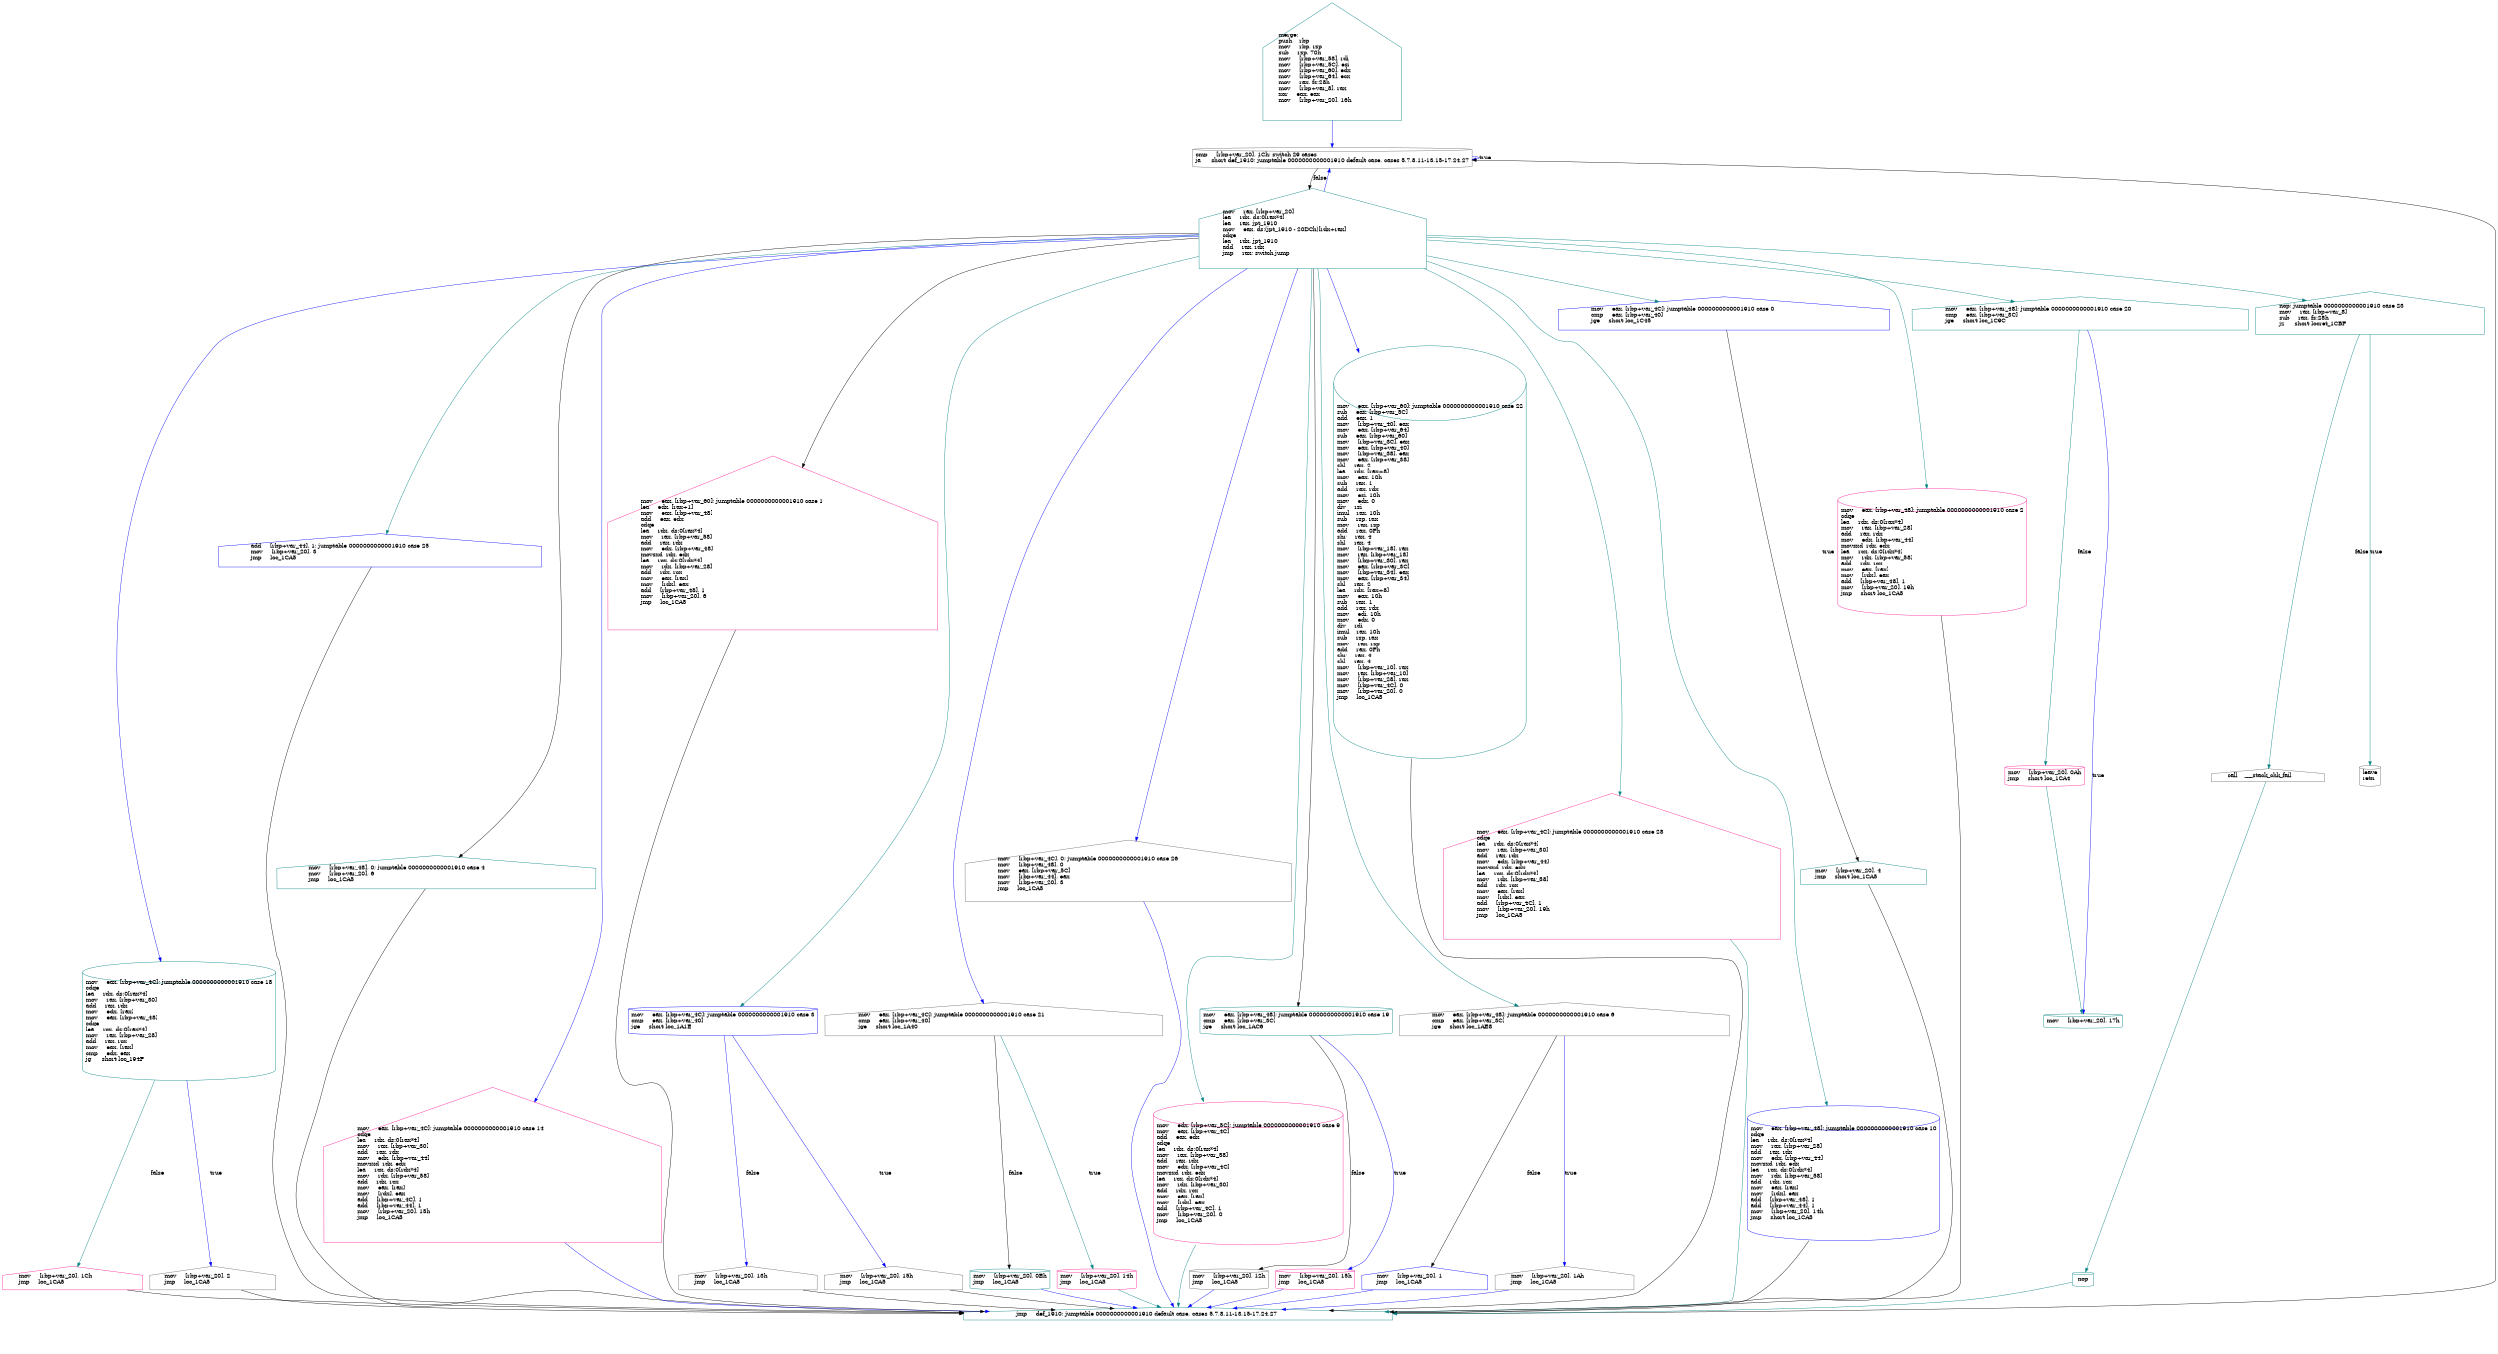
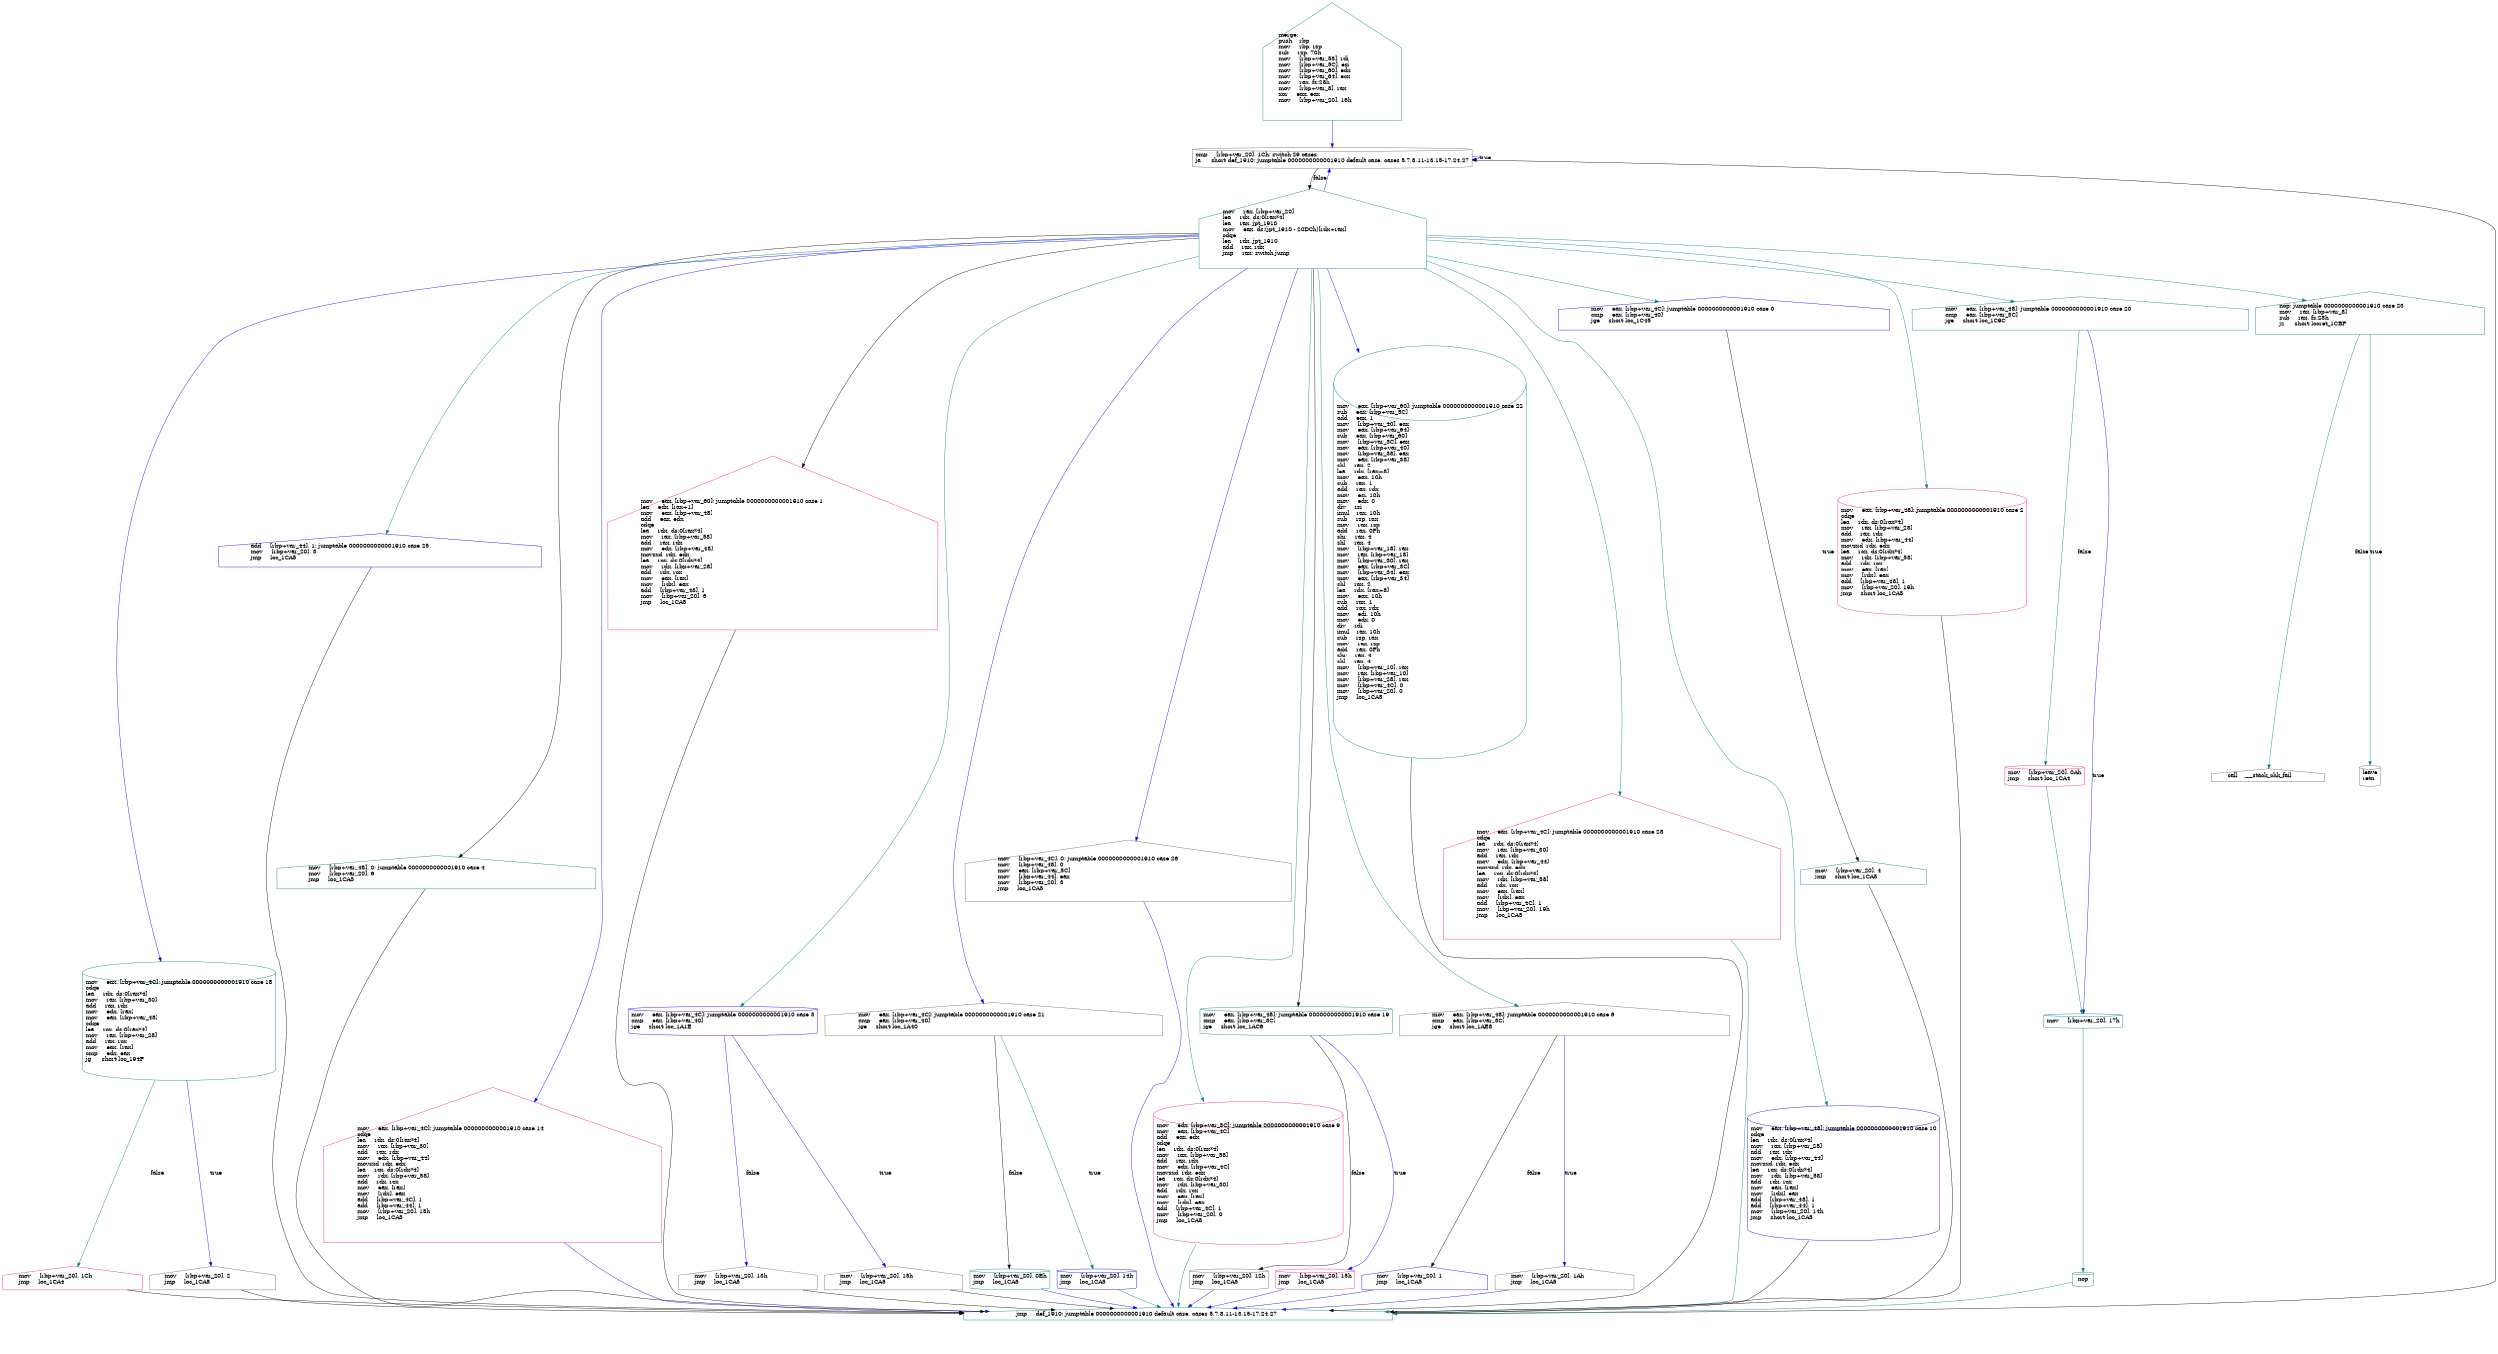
  digraph {
    node [color=teal shape=house]
    edge [color=blue]
    n1 [label="merge:\lpush    rbp\lmov     rbp, rsp\lsub     rsp, 70h\lmov     [rbp+var_58], rdi\lmov     [rbp+var_5C], esi\lmov     [rbp+var_60], edx\lmov     [rbp+var_64], ecx\lmov     rax, fs:28h\lmov     [rbp+var_8], rax\lxor     eax, eax\lmov     [rbp+var_20], 16h\l"]
    n2 [color=gray40 label="cmp     [rbp+var_20], 1Ch; switch 29 cases\lja      short def_1910; jumptable 0000000000001910 default case, cases 5,7,8,11-13,15-17,24,27\l" shape=cylinder]
    n3 [label="mov     rax, [rbp+var_20]\llea     rdx, ds:0[rax*4]\llea     rax, jpt_1910\lmov     eax, ds:(jpt_1910 - 20DCh)[rdx+rax]\lcdqe\llea     rdx, jpt_1910\ladd     rax, rdx\ljmp     rax; switch jump\l"]
    n4 [label="mov     eax, [rbp+var_4C]; jumptable 0000000000001910 case 18\lcdqe\llea     rdx, ds:0[rax*4]\lmov     rax, [rbp+var_30]\ladd     rax, rdx\lmov     edx, [rax]\lmov     eax, [rbp+var_48]\lcdqe\llea     rcx, ds:0[rax*4]\lmov     rax, [rbp+var_28]\ladd     rax, rcx\lmov     eax, [rax]\lcmp     edx, eax\ljg      short loc_194F\l" shape=cylinder]
    n5 [color=blue label="add     [rbp+var_44], 1; jumptable 0000000000001910 case 25\lmov     [rbp+var_20], 3\ljmp     loc_1CA5\l"]
    n6 [label="mov     [rbp+var_48], 0; jumptable 0000000000001910 case 4\lmov     [rbp+var_20], 6\ljmp     loc_1CA5\l"]
    n7 [color=deeppink label="mov     eax, [rbp+var_4C]; jumptable 0000000000001910 case 14\lcdqe\llea     rdx, ds:0[rax*4]\lmov     rax, [rbp+var_30]\ladd     rax, rdx\lmov     edx, [rbp+var_44]\lmovsxd  rdx, edx\llea     rcx, ds:0[rdx*4]\lmov     rdx, [rbp+var_58]\ladd     rdx, rcx\lmov     eax, [rax]\lmov     [rdx], eax\ladd     [rbp+var_4C], 1\ladd     [rbp+var_44], 1\lmov     [rbp+var_20], 15h\ljmp     loc_1CA5\l"]
    n8 [color=deeppink label="mov     eax, [rbp+var_60]; jumptable 0000000000001910 case 1\llea     edx, [rax+1]\lmov     eax, [rbp+var_48]\ladd     eax, edx\lcdqe\llea     rdx, ds:0[rax*4]\lmov     rax, [rbp+var_58]\ladd     rax, rdx\lmov     edx, [rbp+var_48]\lmovsxd  rdx, edx\llea     rcx, ds:0[rdx*4]\lmov     rdx, [rbp+var_28]\ladd     rdx, rcx\lmov     eax, [rax]\lmov     [rdx], eax\ladd     [rbp+var_48], 1\lmov     [rbp+var_20], 6\ljmp     loc_1CA5\l"]
    n9 [color=blue label="mov     eax, [rbp+var_4C]; jumptable 0000000000001910 case 3\lcmp     eax, [rbp+var_40]\ljge     short loc_1A1E\l" shape=cylinder]
    n10 [color=gray40 label="mov     eax, [rbp+var_4C]; jumptable 0000000000001910 case 21\lcmp     eax, [rbp+var_40]\ljge     short loc_1A40\l"]
    n11 [color=gray40 label="mov     [rbp+var_4C], 0; jumptable 0000000000001910 case 26\lmov     [rbp+var_48], 0\lmov     eax, [rbp+var_5C]\lmov     [rbp+var_44], eax\lmov     [rbp+var_20], 3\ljmp     loc_1CA5\l"]
    n12 [color=deeppink label="mov     edx, [rbp+var_5C]; jumptable 0000000000001910 case 9\lmov     eax, [rbp+var_4C]\ladd     eax, edx\lcdqe\llea     rdx, ds:0[rax*4]\lmov     rax, [rbp+var_58]\ladd     rax, rdx\lmov     edx, [rbp+var_4C]\lmovsxd  rdx, edx\llea     rcx, ds:0[rdx*4]\lmov     rdx, [rbp+var_30]\ladd     rdx, rcx\lmov     eax, [rax]\lmov     [rdx], eax\ladd     [rbp+var_4C], 1\lmov     [rbp+var_20], 0\ljmp     loc_1CA5\l" shape=cylinder]
    n13 [label="mov     eax, [rbp+var_48]; jumptable 0000000000001910 case 19\lcmp     eax, [rbp+var_3C]\ljge     short loc_1AC6\l" shape=cylinder]
    n14 [color=gray40 label="mov     eax, [rbp+var_48]; jumptable 0000000000001910 case 6\lcmp     eax, [rbp+var_3C]\ljge     short loc_1AE8\l"]
    n15 [label="mov     eax, [rbp+var_60]; jumptable 0000000000001910 case 22\lsub     eax, [rbp+var_5C]\ladd     eax, 1\lmov     [rbp+var_40], eax\lmov     eax, [rbp+var_64]\lsub     eax, [rbp+var_60]\lmov     [rbp+var_3C], eax\lmov     eax, [rbp+var_40]\lmov     [rbp+var_38], eax\lmov     eax, [rbp+var_38]\lshl     rax, 2\llea     rdx, [rax+8]\lmov     eax, 10h\lsub     rax, 1\ladd     rax, rdx\lmov     esi, 10h\lmov     edx, 0\ldiv     rsi\limul    rax, 10h\lsub     rsp, rax\lmov     rax, rsp\ladd     rax, 0Fh\lshr     rax, 4\lshl     rax, 4\lmov     [rbp+var_18], rax\lmov     rax, [rbp+var_18]\lmov     [rbp+var_30], rax\lmov     eax, [rbp+var_3C]\lmov     [rbp+var_34], eax\lmov     eax, [rbp+var_34]\lshl     rax, 2\llea     rdx, [rax+8]\lmov     eax, 10h\lsub     rax, 1\ladd     rax, rdx\lmov     edi, 10h\lmov     edx, 0\ldiv     rdi\limul    rax, 10h\lsub     rsp, rax\lmov     rax, rsp\ladd     rax, 0Fh\lshr     rax, 4\lshl     rax, 4\lmov     [rbp+var_10], rax\lmov     rax, [rbp+var_10]\lmov     [rbp+var_28], rax\lmov     [rbp+var_4C], 0\lmov     [rbp+var_20], 0\ljmp     loc_1CA5\l" shape=cylinder]
    n16 [color=deeppink label="mov     eax, [rbp+var_4C]; jumptable 0000000000001910 case 28\lcdqe\llea     rdx, ds:0[rax*4]\lmov     rax, [rbp+var_30]\ladd     rax, rdx\lmov     edx, [rbp+var_44]\lmovsxd  rdx, edx\llea     rcx, ds:0[rdx*4]\lmov     rdx, [rbp+var_58]\ladd     rdx, rcx\lmov     eax, [rax]\lmov     [rdx], eax\ladd     [rbp+var_4C], 1\lmov     [rbp+var_20], 19h\ljmp     loc_1CA5\l"]
    n17 [color=blue label="mov     eax, [rbp+var_48]; jumptable 0000000000001910 case 10\lcdqe\llea     rdx, ds:0[rax*4]\lmov     rax, [rbp+var_28]\ladd     rax, rdx\lmov     edx, [rbp+var_44]\lmovsxd  rdx, edx\llea     rcx, ds:0[rdx*4]\lmov     rdx, [rbp+var_58]\ladd     rdx, rcx\lmov     eax, [rax]\lmov     [rdx], eax\ladd     [rbp+var_48], 1\ladd     [rbp+var_44], 1\lmov     [rbp+var_20], 14h\ljmp     short loc_1CA5\l" shape=cylinder]
    n18 [color=blue label="mov     eax, [rbp+var_4C]; jumptable 0000000000001910 case 0\lcmp     eax, [rbp+var_40]\ljge     short loc_1C45\l"]
    n19 [color=deeppink label="mov     eax, [rbp+var_48]; jumptable 0000000000001910 case 2\lcdqe\llea     rdx, ds:0[rax*4]\lmov     rax, [rbp+var_28]\ladd     rax, rdx\lmov     edx, [rbp+var_44]\lmovsxd  rdx, edx\llea     rcx, ds:0[rdx*4]\lmov     rdx, [rbp+var_58]\ladd     rdx, rcx\lmov     eax, [rax]\lmov     [rdx], eax\ladd     [rbp+var_48], 1\lmov     [rbp+var_20], 19h\ljmp     short loc_1CA5\l" shape=cylinder]
    n20 [label="mov     eax, [rbp+var_48]; jumptable 0000000000001910 case 20\lcmp     eax, [rbp+var_3C]\ljge     short loc_1C9C\l"]
    n21 [label="nop; jumptable 0000000000001910 case 23\lmov     rax, [rbp+var_8]\lsub     rax, fs:28h\ljz      short locret_1CBF\l"]
-   n22 [color=deeppink label="mov     [rbp+var_20], 1Ch\ljmp     loc_1CA5\l"]
+   n22 [color=deeppink label="mov     [rbp+var_20], 1Ch\ljmp     loc_1CA4\l"]
    n23 [color=gray40 label="mov     [rbp+var_20], 2\ljmp     loc_1CA5\l"]
    n24 [label="jmp     def_1910; jumptable 0000000000001910 default case, cases 5,7,8,11-13,15-17,24,27\l"]
    n25 [color=gray40 label="mov     [rbp+var_20], 13h\ljmp     loc_1CA5\l"]
    n26 [color=gray40 label="mov     [rbp+var_20], 15h\ljmp     loc_1CA5\l"]
    n27 [label="mov     [rbp+var_20], 0Eh\ljmp     loc_1CA5\l" shape=cylinder]
-   n28 [color=deeppink label="mov     [rbp+var_20], 14h\ljmp     loc_1CA5\l" shape=cylinder]
+   n28 [color=blue label="mov     [rbp+var_20], 14h\ljmp     loc_1CA5\l" shape=cylinder]
    n29 [color=gray40 label="mov     [rbp+var_20], 12h\ljmp     loc_1CA5\l" shape=cylinder]
    n30 [color=deeppink label="mov     [rbp+var_20], 15h\ljmp     loc_1CA5\l" shape=cylinder]
    n31 [color=blue label="mov     [rbp+var_20], 1\ljmp     loc_1CA5\l"]
    n32 [color=gray40 label="mov     [rbp+var_20], 1Ah\ljmp     loc_1CA5\l"]
    n33 [label="mov     [rbp+var_20], 4\ljmp     short loc_1CA5\l"]
    n34 [color=deeppink label="mov     [rbp+var_20], 0Ah\ljmp     short loc_1CA4\l" shape=cylinder]
    n35 [label="mov     [rbp+var_20], 17h\l" shape=cylinder]
    n36 [color=gray40 label="call    ___stack_chk_fail\l"]
    n37 [color=gray40 label="leave\lretn\l" shape=cylinder]
    n38 [label="nop\l" shape=cylinder]
    n1 -> n2
    n2 -> n2 [label=true]
    n2 -> n3 [color=black label=false]
    n3 -> n2
    n3 -> n4
    n3 -> n5 [color=teal]
    n3 -> n6 [color=black]
    n3 -> n7
    n3 -> n8 [color=black]
    n3 -> n9 [color=teal]
    n3 -> n10
    n3 -> n11
    n3 -> n12 [color=teal]
    n3 -> n13 [color=black]
    n3 -> n14 [color=teal]
    n3 -> n15
    n3 -> n16 [color=teal]
    n3 -> n17 [color=teal]
    n3 -> n18 [color=teal]
    n3 -> n19 [color=teal]
    n3 -> n20 [color=teal]
    n3 -> n21 [color=teal]
    n4 -> n22 [color=teal label=false]
    n4 -> n23 [label=true]
    n5 -> n24 [color=black]
    n6 -> n24 [color=black]
    n7 -> n24
    n8 -> n24 [color=black]
    n9 -> n25 [label=false]
    n9 -> n26 [label=true]
    n10 -> n27 [color=black label=false]
    n10 -> n28 [color=teal label=true]
    n11 -> n24
    n12 -> n24 [color=teal]
    n13 -> n29 [color=black label=false]
    n13 -> n30 [label=true]
    n14 -> n31 [color=black label=false]
    n14 -> n32 [label=true]
    n15 -> n24 [color=black]
    n16 -> n24 [color=teal]
    n17 -> n24 [color=black]
    n18 -> n33 [color=black label=true]
    n19 -> n24 [color=black]
    n20 -> n34 [color=teal label=false]
    n20 -> n35 [label=true]
    n21 -> n36 [color=teal label=false]
    n21 -> n37 [color=teal label=true]
    n22 -> n24 [color=black]
    n23 -> n24 [color=black]
    n24 -> n2 [color=black]
    n25 -> n24 [color=black]
    n26 -> n24 [color=black]
    n27 -> n24
    n28 -> n24 [color=teal]
    n29 -> n24
    n30 -> n24
    n31 -> n24
    n32 -> n24
    n33 -> n24 [color=black]
    n34 -> n35 [color=teal]
-   n36 -> n38 [color=teal]
+   n35 -> n38 [color=teal]
    n38 -> n24 [color=teal]
  }
